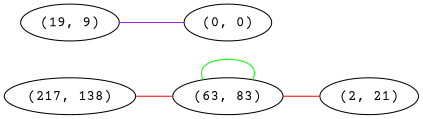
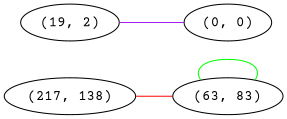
  graph {
    fontname="Courier Prime"
    rankdir=LR
    node [fontname="Courier Prime"]
    edge [color=red fontname="Courier Prime" weight=1]
    n1 [label="(63, 83)"]
    "(217, 138)"
-   "(2, 21)"
-   "(19, 2)" [label="(19, 9)"]
+   "(19, 2)"
    "(0, 0)"
    n1 -- n1 [color=green weight=2]
-   n1 -- "(2, 21)"
    "(217, 138)" -- n1
    "(19, 2)" -- "(0, 0)" [color=purple weight=4]
  }
